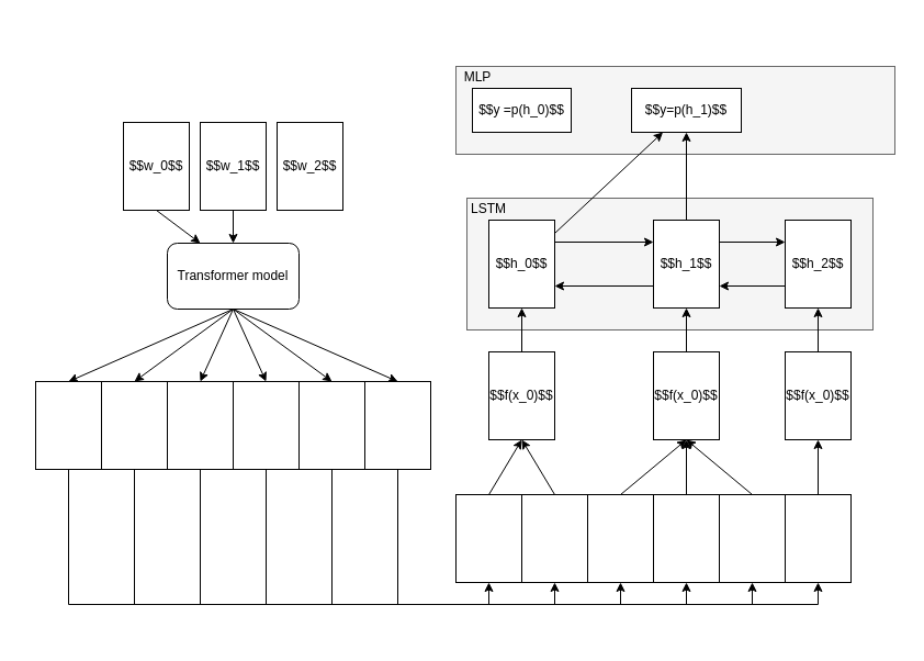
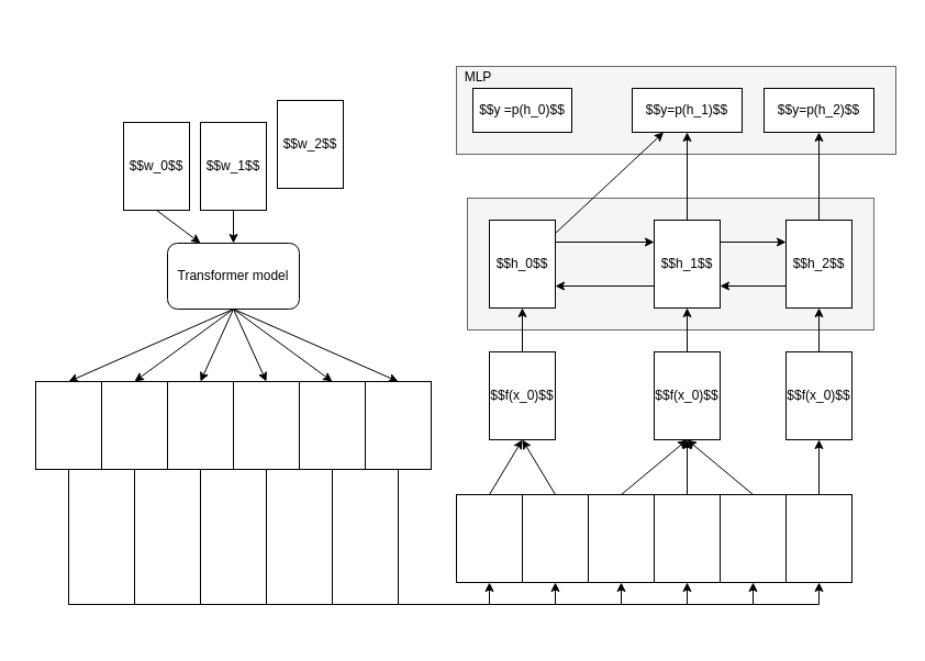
  <mxCell id="0" />
  <mxCell id="1" parent="0" />
  <mxCell id="2" value="" style="rounded=0;whiteSpace=wrap;html=1;strokeColor=none;" vertex="1" parent="1"><mxGeometry x="20" y="20" width="800" height="560" as="geometry" /></mxCell>
  <mxCell id="3" value="" style="rounded=0;whiteSpace=wrap;html=1;fillColor=#f5f5f5;strokeColor=#666666;fontColor=#333333;" vertex="1" parent="1"><mxGeometry x="415" y="60" width="400" height="80" as="geometry" /></mxCell>
  <mxCell id="4" value="" style="rounded=0;whiteSpace=wrap;html=1;fillColor=#f5f5f5;strokeColor=#666666;fontColor=#333333;" vertex="1" parent="1"><mxGeometry x="425" y="180" width="370" height="120" as="geometry" /></mxCell>
  <mxCell id="5" style="rounded=0;orthogonalLoop=1;jettySize=auto;html=1;exitX=0.5;exitY=0;exitDx=0;exitDy=0;entryX=0.5;entryY=1;entryDx=0;entryDy=0;" edge="1" parent="1" source="7" target="30"><mxGeometry relative="1" as="geometry"><mxPoint x="415" y="400" as="targetPoint" /></mxGeometry></mxCell>
  <mxCell id="6" value="" style="edgeStyle=orthogonalEdgeStyle;rounded=0;orthogonalLoop=1;jettySize=auto;html=1;endArrow=none;endFill=0;startArrow=classic;startFill=1;exitX=0.5;exitY=1;exitDx=0;exitDy=0;" edge="1" parent="1" source="7" target="8"><mxGeometry relative="1" as="geometry" /></mxCell>
  <mxCell id="7" value="" style="rounded=0;whiteSpace=wrap;html=1;" vertex="1" parent="1"><mxGeometry x="415" y="450" width="60" height="80" as="geometry" /></mxCell>
  <mxCell id="8" value="" style="rounded=0;whiteSpace=wrap;html=1;" vertex="1" parent="1"><mxGeometry x="32" y="347" width="60" height="80" as="geometry" /></mxCell>
  <mxCell id="9" style="rounded=0;orthogonalLoop=1;jettySize=auto;html=1;exitX=0.5;exitY=0;exitDx=0;exitDy=0;entryX=0.5;entryY=1;entryDx=0;entryDy=0;" edge="1" parent="1" source="11" target="30"><mxGeometry relative="1" as="geometry" /></mxCell>
  <mxCell id="10" value="" style="edgeStyle=orthogonalEdgeStyle;rounded=0;orthogonalLoop=1;jettySize=auto;html=1;startArrow=classic;startFill=1;endArrow=none;endFill=0;exitX=0.5;exitY=1;exitDx=0;exitDy=0;" edge="1" parent="1" source="11" target="12"><mxGeometry relative="1" as="geometry" /></mxCell>
  <mxCell id="11" value="" style="rounded=0;whiteSpace=wrap;html=1;" vertex="1" parent="1"><mxGeometry x="475" y="450" width="60" height="80" as="geometry" /></mxCell>
  <mxCell id="12" value="" style="rounded=0;whiteSpace=wrap;html=1;" vertex="1" parent="1"><mxGeometry x="92" y="347" width="60" height="80" as="geometry" /></mxCell>
  <mxCell id="13" style="rounded=0;orthogonalLoop=1;jettySize=auto;html=1;exitX=0.5;exitY=0;exitDx=0;exitDy=0;entryX=0.5;entryY=1;entryDx=0;entryDy=0;" edge="1" parent="1" source="15" target="36"><mxGeometry relative="1" as="geometry" /></mxCell>
  <mxCell id="14" value="" style="edgeStyle=orthogonalEdgeStyle;rounded=0;orthogonalLoop=1;jettySize=auto;html=1;startArrow=classic;startFill=1;endArrow=none;endFill=0;exitX=0.5;exitY=1;exitDx=0;exitDy=0;" edge="1" parent="1" source="15" target="16"><mxGeometry relative="1" as="geometry" /></mxCell>
  <mxCell id="15" value="" style="rounded=0;whiteSpace=wrap;html=1;" vertex="1" parent="1"><mxGeometry x="535" y="450" width="60" height="80" as="geometry" /></mxCell>
  <mxCell id="16" value="" style="rounded=0;whiteSpace=wrap;html=1;" vertex="1" parent="1"><mxGeometry x="152" y="347" width="60" height="80" as="geometry" /></mxCell>
  <mxCell id="17" style="rounded=0;orthogonalLoop=1;jettySize=auto;html=1;exitX=0.5;exitY=0;exitDx=0;exitDy=0;entryX=0.5;entryY=1;entryDx=0;entryDy=0;" edge="1" parent="1" source="19" target="36"><mxGeometry relative="1" as="geometry" /></mxCell>
  <mxCell id="18" value="" style="edgeStyle=orthogonalEdgeStyle;rounded=0;orthogonalLoop=1;jettySize=auto;html=1;startArrow=classic;startFill=1;endArrow=none;endFill=0;exitX=0.5;exitY=1;exitDx=0;exitDy=0;" edge="1" parent="1" source="19" target="20"><mxGeometry relative="1" as="geometry" /></mxCell>
  <mxCell id="19" value="" style="rounded=0;whiteSpace=wrap;html=1;" vertex="1" parent="1"><mxGeometry x="595" y="450" width="60" height="80" as="geometry" /></mxCell>
  <mxCell id="20" value="" style="rounded=0;whiteSpace=wrap;html=1;" vertex="1" parent="1"><mxGeometry x="212" y="347" width="60" height="80" as="geometry" /></mxCell>
  <mxCell id="21" style="rounded=0;orthogonalLoop=1;jettySize=auto;html=1;exitX=0.5;exitY=0;exitDx=0;exitDy=0;entryX=0.5;entryY=1;entryDx=0;entryDy=0;" edge="1" parent="1" source="23" target="36"><mxGeometry relative="1" as="geometry" /></mxCell>
  <mxCell id="22" value="" style="edgeStyle=orthogonalEdgeStyle;rounded=0;orthogonalLoop=1;jettySize=auto;html=1;startArrow=classic;startFill=1;endArrow=none;endFill=0;exitX=0.5;exitY=1;exitDx=0;exitDy=0;" edge="1" parent="1" source="23" target="24"><mxGeometry relative="1" as="geometry"><mxPoint x="685" y="541" as="sourcePoint" /></mxGeometry></mxCell>
  <mxCell id="23" value="" style="rounded=0;whiteSpace=wrap;html=1;" vertex="1" parent="1"><mxGeometry x="655" y="450" width="60" height="80" as="geometry" /></mxCell>
  <mxCell id="24" value="" style="rounded=0;whiteSpace=wrap;html=1;" vertex="1" parent="1"><mxGeometry x="272" y="347" width="60" height="80" as="geometry" /></mxCell>
  <mxCell id="25" style="edgeStyle=orthogonalEdgeStyle;rounded=0;orthogonalLoop=1;jettySize=auto;html=1;exitX=0.5;exitY=0;exitDx=0;exitDy=0;entryX=0.5;entryY=1;entryDx=0;entryDy=0;" edge="1" parent="1" source="27" target="43"><mxGeometry relative="1" as="geometry" /></mxCell>
  <mxCell id="26" value="" style="edgeStyle=orthogonalEdgeStyle;rounded=0;orthogonalLoop=1;jettySize=auto;html=1;startArrow=classic;startFill=1;endArrow=none;endFill=0;exitX=0.5;exitY=1;exitDx=0;exitDy=0;" edge="1" parent="1" source="27" target="28"><mxGeometry relative="1" as="geometry" /></mxCell>
  <mxCell id="27" value="" style="rounded=0;whiteSpace=wrap;html=1;" vertex="1" parent="1"><mxGeometry x="715" y="450" width="60" height="80" as="geometry" /></mxCell>
  <mxCell id="28" value="" style="rounded=0;whiteSpace=wrap;html=1;" vertex="1" parent="1"><mxGeometry x="332" y="347" width="60" height="80" as="geometry" /></mxCell>
  <mxCell id="29" style="edgeStyle=none;rounded=0;orthogonalLoop=1;jettySize=auto;html=1;exitX=0.5;exitY=0;exitDx=0;exitDy=0;entryX=0.5;entryY=1;entryDx=0;entryDy=0;startArrow=none;startFill=0;endArrow=classic;endFill=1;" edge="1" parent="1" source="30" target="33"><mxGeometry relative="1" as="geometry" /></mxCell>
  <mxCell id="30" value="&lt;span style=&quot;white-space: normal&quot;&gt;$$f(x_0)$$&lt;/span&gt;" style="rounded=0;whiteSpace=wrap;html=1;" vertex="1" parent="1"><mxGeometry x="445" y="320" width="60" height="80" as="geometry" /></mxCell>
  <mxCell id="31" style="edgeStyle=none;rounded=0;orthogonalLoop=1;jettySize=auto;html=1;exitX=1;exitY=0.25;exitDx=0;exitDy=0;entryX=0;entryY=0.25;entryDx=0;entryDy=0;" edge="1" parent="1" source="33" target="40"><mxGeometry relative="1" as="geometry" /></mxCell>
  <mxCell id="32" value="" style="edgeStyle=none;rounded=0;orthogonalLoop=1;jettySize=auto;html=1;" edge="1" parent="1" source="33" target="41"><mxGeometry relative="1" as="geometry" /></mxCell>
  <mxCell id="33" value="$$h_0$$" style="rounded=0;whiteSpace=wrap;html=1;" vertex="1" parent="1"><mxGeometry x="445" y="200" width="60" height="80" as="geometry" /></mxCell>
  <mxCell id="34" value="$$y =p(h_0)$$" style="rounded=0;whiteSpace=wrap;html=1;" vertex="1" parent="1"><mxGeometry x="430" y="80" width="90" height="40" as="geometry" /></mxCell>
  <mxCell id="35" style="edgeStyle=none;rounded=0;orthogonalLoop=1;jettySize=auto;html=1;exitX=0.5;exitY=0;exitDx=0;exitDy=0;entryX=0.5;entryY=1;entryDx=0;entryDy=0;startArrow=none;startFill=0;endArrow=classic;endFill=1;" edge="1" parent="1" source="36" target="40"><mxGeometry relative="1" as="geometry" /></mxCell>
  <mxCell id="36" value="&lt;span style=&quot;white-space: normal&quot;&gt;$$f(x_0)$$&lt;/span&gt;" style="rounded=0;whiteSpace=wrap;html=1;" vertex="1" parent="1"><mxGeometry x="595" y="320" width="60" height="80" as="geometry" /></mxCell>
  <mxCell id="37" style="edgeStyle=none;rounded=0;orthogonalLoop=1;jettySize=auto;html=1;exitX=0;exitY=0.75;exitDx=0;exitDy=0;entryX=1;entryY=0.75;entryDx=0;entryDy=0;" edge="1" parent="1" source="40" target="33"><mxGeometry relative="1" as="geometry" /></mxCell>
  <mxCell id="38" style="edgeStyle=none;rounded=0;orthogonalLoop=1;jettySize=auto;html=1;exitX=1;exitY=0.25;exitDx=0;exitDy=0;entryX=0;entryY=0.25;entryDx=0;entryDy=0;" edge="1" parent="1" source="40" target="46"><mxGeometry relative="1" as="geometry" /></mxCell>
  <mxCell id="39" value="" style="edgeStyle=none;rounded=0;orthogonalLoop=1;jettySize=auto;html=1;" edge="1" parent="1" source="40" target="41"><mxGeometry relative="1" as="geometry" /></mxCell>
  <mxCell id="40" value="&lt;span style=&quot;white-space: normal&quot;&gt;$$h_1$$&lt;/span&gt;" style="rounded=0;whiteSpace=wrap;html=1;" vertex="1" parent="1"><mxGeometry x="595" y="200" width="60" height="80" as="geometry" /></mxCell>
  <mxCell id="41" value="&lt;span style=&quot;white-space: normal&quot;&gt;$$y=p(h_1)$$&lt;/span&gt;" style="rounded=0;whiteSpace=wrap;html=1;" vertex="1" parent="1"><mxGeometry x="575" y="80" width="100" height="40" as="geometry" /></mxCell>
  <mxCell id="42" style="edgeStyle=none;rounded=0;orthogonalLoop=1;jettySize=auto;html=1;exitX=0.5;exitY=0;exitDx=0;exitDy=0;entryX=0.5;entryY=1;entryDx=0;entryDy=0;startArrow=none;startFill=0;endArrow=classic;endFill=1;" edge="1" parent="1" source="43" target="46"><mxGeometry relative="1" as="geometry" /></mxCell>
  <mxCell id="43" value="&lt;span style=&quot;white-space: normal&quot;&gt;$$f(x_0)$$&lt;/span&gt;" style="rounded=0;whiteSpace=wrap;html=1;" vertex="1" parent="1"><mxGeometry x="715" y="320" width="60" height="80" as="geometry" /></mxCell>
  <mxCell id="44" style="edgeStyle=none;rounded=0;orthogonalLoop=1;jettySize=auto;html=1;exitX=0;exitY=0.75;exitDx=0;exitDy=0;entryX=1;entryY=0.75;entryDx=0;entryDy=0;" edge="1" parent="1" source="46" target="40"><mxGeometry relative="1" as="geometry" /></mxCell>
+ <mxCell id="45" value="" style="edgeStyle=none;rounded=0;orthogonalLoop=1;jettySize=auto;html=1;" edge="1" parent="1" source="46" target="47"><mxGeometry relative="1" as="geometry" /></mxCell>
  <mxCell id="46" value="&lt;span style=&quot;white-space: normal&quot;&gt;$$h_2$$&lt;/span&gt;" style="rounded=0;whiteSpace=wrap;html=1;" vertex="1" parent="1"><mxGeometry x="715" y="200" width="60" height="80" as="geometry" /></mxCell>
+ <mxCell id="47" value="&lt;span style=&quot;white-space: normal&quot;&gt;$$y=p(h_2)$$&lt;/span&gt;" style="rounded=0;whiteSpace=wrap;html=1;" vertex="1" parent="1"><mxGeometry x="695" y="80" width="100" height="40" as="geometry" /></mxCell>
  <mxCell id="48" style="rounded=0;orthogonalLoop=1;jettySize=auto;html=1;exitX=0.5;exitY=1;exitDx=0;exitDy=0;entryX=0.5;entryY=0;entryDx=0;entryDy=0;startArrow=none;startFill=0;endArrow=classic;endFill=1;" edge="1" parent="1" source="54" target="8"><mxGeometry relative="1" as="geometry" /></mxCell>
  <mxCell id="49" style="edgeStyle=none;rounded=0;orthogonalLoop=1;jettySize=auto;html=1;exitX=0.5;exitY=1;exitDx=0;exitDy=0;entryX=0.5;entryY=0;entryDx=0;entryDy=0;startArrow=none;startFill=0;endArrow=classic;endFill=1;" edge="1" parent="1" source="54" target="12"><mxGeometry relative="1" as="geometry" /></mxCell>
  <mxCell id="50" style="edgeStyle=none;rounded=0;orthogonalLoop=1;jettySize=auto;html=1;exitX=0.5;exitY=1;exitDx=0;exitDy=0;entryX=0.5;entryY=0;entryDx=0;entryDy=0;startArrow=none;startFill=0;endArrow=classic;endFill=1;" edge="1" parent="1" source="54" target="16"><mxGeometry relative="1" as="geometry" /></mxCell>
  <mxCell id="51" style="edgeStyle=none;rounded=0;orthogonalLoop=1;jettySize=auto;html=1;exitX=0.5;exitY=1;exitDx=0;exitDy=0;entryX=0.5;entryY=0;entryDx=0;entryDy=0;startArrow=none;startFill=0;endArrow=classic;endFill=1;" edge="1" parent="1" source="54" target="20"><mxGeometry relative="1" as="geometry" /></mxCell>
  <mxCell id="52" style="edgeStyle=none;rounded=0;orthogonalLoop=1;jettySize=auto;html=1;exitX=0.5;exitY=1;exitDx=0;exitDy=0;entryX=0.5;entryY=0;entryDx=0;entryDy=0;startArrow=none;startFill=0;endArrow=classic;endFill=1;" edge="1" parent="1" source="54" target="24"><mxGeometry relative="1" as="geometry" /></mxCell>
  <mxCell id="53" style="edgeStyle=none;rounded=0;orthogonalLoop=1;jettySize=auto;html=1;exitX=0.5;exitY=1;exitDx=0;exitDy=0;entryX=0.5;entryY=0;entryDx=0;entryDy=0;startArrow=none;startFill=0;endArrow=classic;endFill=1;" edge="1" parent="1" source="54" target="28"><mxGeometry relative="1" as="geometry" /></mxCell>
  <mxCell id="54" value="Transformer model" style="rounded=1;whiteSpace=wrap;html=1;" vertex="1" parent="1"><mxGeometry x="152" y="221" width="120" height="60" as="geometry" /></mxCell>
  <mxCell id="55" style="rounded=0;orthogonalLoop=1;jettySize=auto;html=1;exitX=0.5;exitY=1;exitDx=0;exitDy=0;entryX=0.25;entryY=0;entryDx=0;entryDy=0;startArrow=none;startFill=0;endArrow=classic;endFill=1;" edge="1" parent="1" source="56" target="54"><mxGeometry relative="1" as="geometry" /></mxCell>
  <mxCell id="56" value="&lt;span style=&quot;white-space: normal&quot;&gt;$$w_0$$&lt;/span&gt;" style="rounded=0;whiteSpace=wrap;html=1;" vertex="1" parent="1"><mxGeometry x="112" y="111" width="60" height="80" as="geometry" /></mxCell>
  <mxCell id="57" style="rounded=0;orthogonalLoop=1;jettySize=auto;html=1;exitX=0.5;exitY=1;exitDx=0;exitDy=0;entryX=0.5;entryY=0;entryDx=0;entryDy=0;startArrow=none;startFill=0;endArrow=classic;endFill=1;" edge="1" parent="1" source="58" target="54"><mxGeometry relative="1" as="geometry" /></mxCell>
  <mxCell id="58" value="&lt;span style=&quot;white-space: normal&quot;&gt;$$w_1$$&lt;/span&gt;" style="rounded=0;whiteSpace=wrap;html=1;" vertex="1" parent="1"><mxGeometry x="182" y="111" width="60" height="80" as="geometry" /></mxCell>
- <mxCell id="59" value="&lt;span style=&quot;white-space: normal&quot;&gt;$$w_2$$&lt;/span&gt;" style="rounded=0;whiteSpace=wrap;html=1;" vertex="1" parent="1"><mxGeometry x="252" y="111" width="60" height="80" as="geometry" /></mxCell>
- <mxCell id="60" value="LSTM" style="text;html=1;strokeColor=none;fillColor=none;align=center;verticalAlign=middle;whiteSpace=wrap;rounded=0;" vertex="1" parent="1"><mxGeometry x="425" y="180" width="40" height="20" as="geometry" /></mxCell>
+ <mxCell id="59" value="&lt;span style=&quot;white-space: normal&quot;&gt;$$w_2$$&lt;/span&gt;" style="rounded=0;whiteSpace=wrap;html=1;" vertex="1" parent="1"><mxGeometry x="252" y="91" width="60" height="80" as="geometry" /></mxCell>
  <mxCell id="61" value="MLP" style="text;html=1;strokeColor=none;fillColor=none;align=center;verticalAlign=middle;whiteSpace=wrap;rounded=0;" vertex="1" parent="1"><mxGeometry x="415" y="60" width="40" height="20" as="geometry" /></mxCell>
